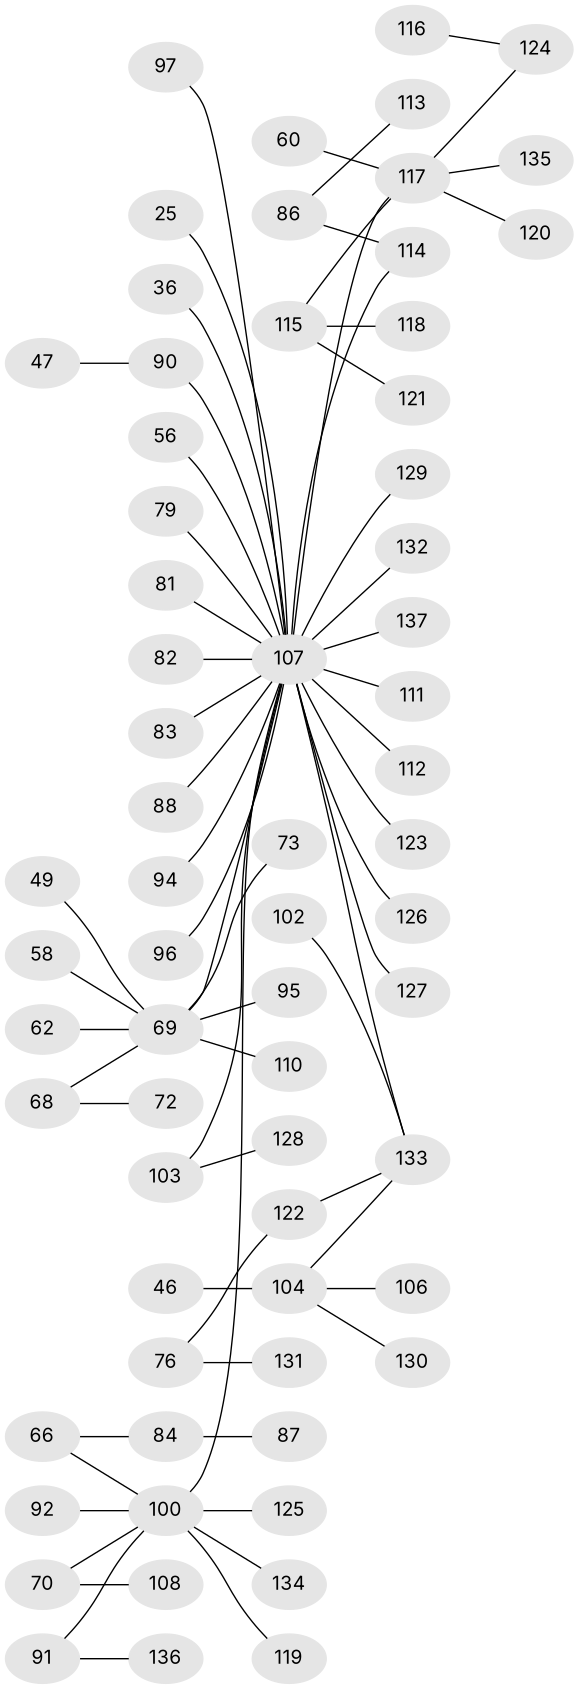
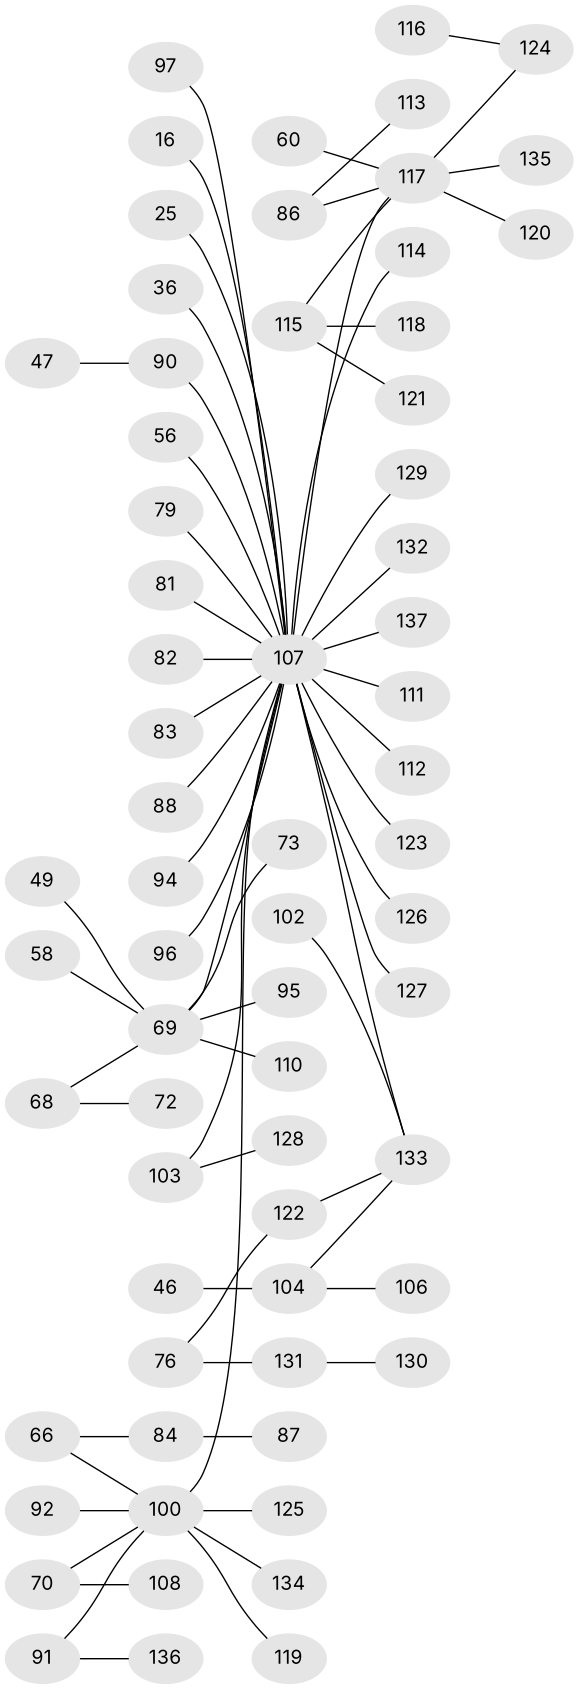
  graph {
    fontname=Inter
    rankdir=LR
    node [color=gray90 fontname=Inter style=filled]
    edge [fontname=Inter]
    107 [super="+53+29+78+71+54+67+42+105+9"]
    117 [super="+51+74+98+89"]
    114 [super="+85"]
    133 [super="+99"]
    111
    112
    123 [super="+80"]
    126
    127
    129
    132
    137
+   16
    25
    36
    104 [super="+34+44"]
    106
    130
    46
    90 [super="+41"]
    47
    69 [super="+12+45"]
    73
    95
    110
    49
    56
    58
    124 [super="+59"]
    120
    135
    60
-   62
    66 [super="+39+65"]
    84
    100 [super="+2+5+40+10"]
    87
    119
    125
    134
    68
    72
    70
    108
    122 [super="+33"]
    76
    131
    79
    81
    82
    83
    86
    113
    88
    91
    136
    92
    94
    96
    97
    102
    103 [super="+55+63+75"]
    128
    115 [super="+101"]
    118
    121
    116
    107 -- 117
    107 -- 114
    107 -- 133
    107 -- 111
    107 -- 112
    107 -- 123
    107 -- 126
    107 -- 127
    107 -- 129
    107 -- 132
    107 -- 137
    117 -- 124
    117 -- 120
    117 -- 135
+   16 -- 107
    25 -- 107
    36 -- 107
    104 -- 133
    104 -- 106
-   104 -- 130
+   131 -- 130
    46 -- 104
    90 -- 107
    47 -- 90
    69 -- 107
    69 -- 73
    69 -- 95
    69 -- 110
    49 -- 69
    56 -- 107
    58 -- 69
    60 -- 117
-   62 -- 69
    66 -- 84
    66 -- 100
    84 -- 87
    100 -- 107
    100 -- 119
    100 -- 125
    100 -- 134
    68 -- 69
    68 -- 72
    70 -- 100
    70 -- 108
    122 -- 133
    76 -- 122
    76 -- 131
    79 -- 107
    81 -- 107
    82 -- 107
    83 -- 107
-   86 -- 114
+   86 -- 117
    86 -- 113
    88 -- 107
    91 -- 100
    91 -- 136
    92 -- 100
    94 -- 107
    96 -- 107
    97 -- 107
    102 -- 133
    103 -- 107
    103 -- 128
    115 -- 117
    115 -- 118
    115 -- 121
    116 -- 124
  }
